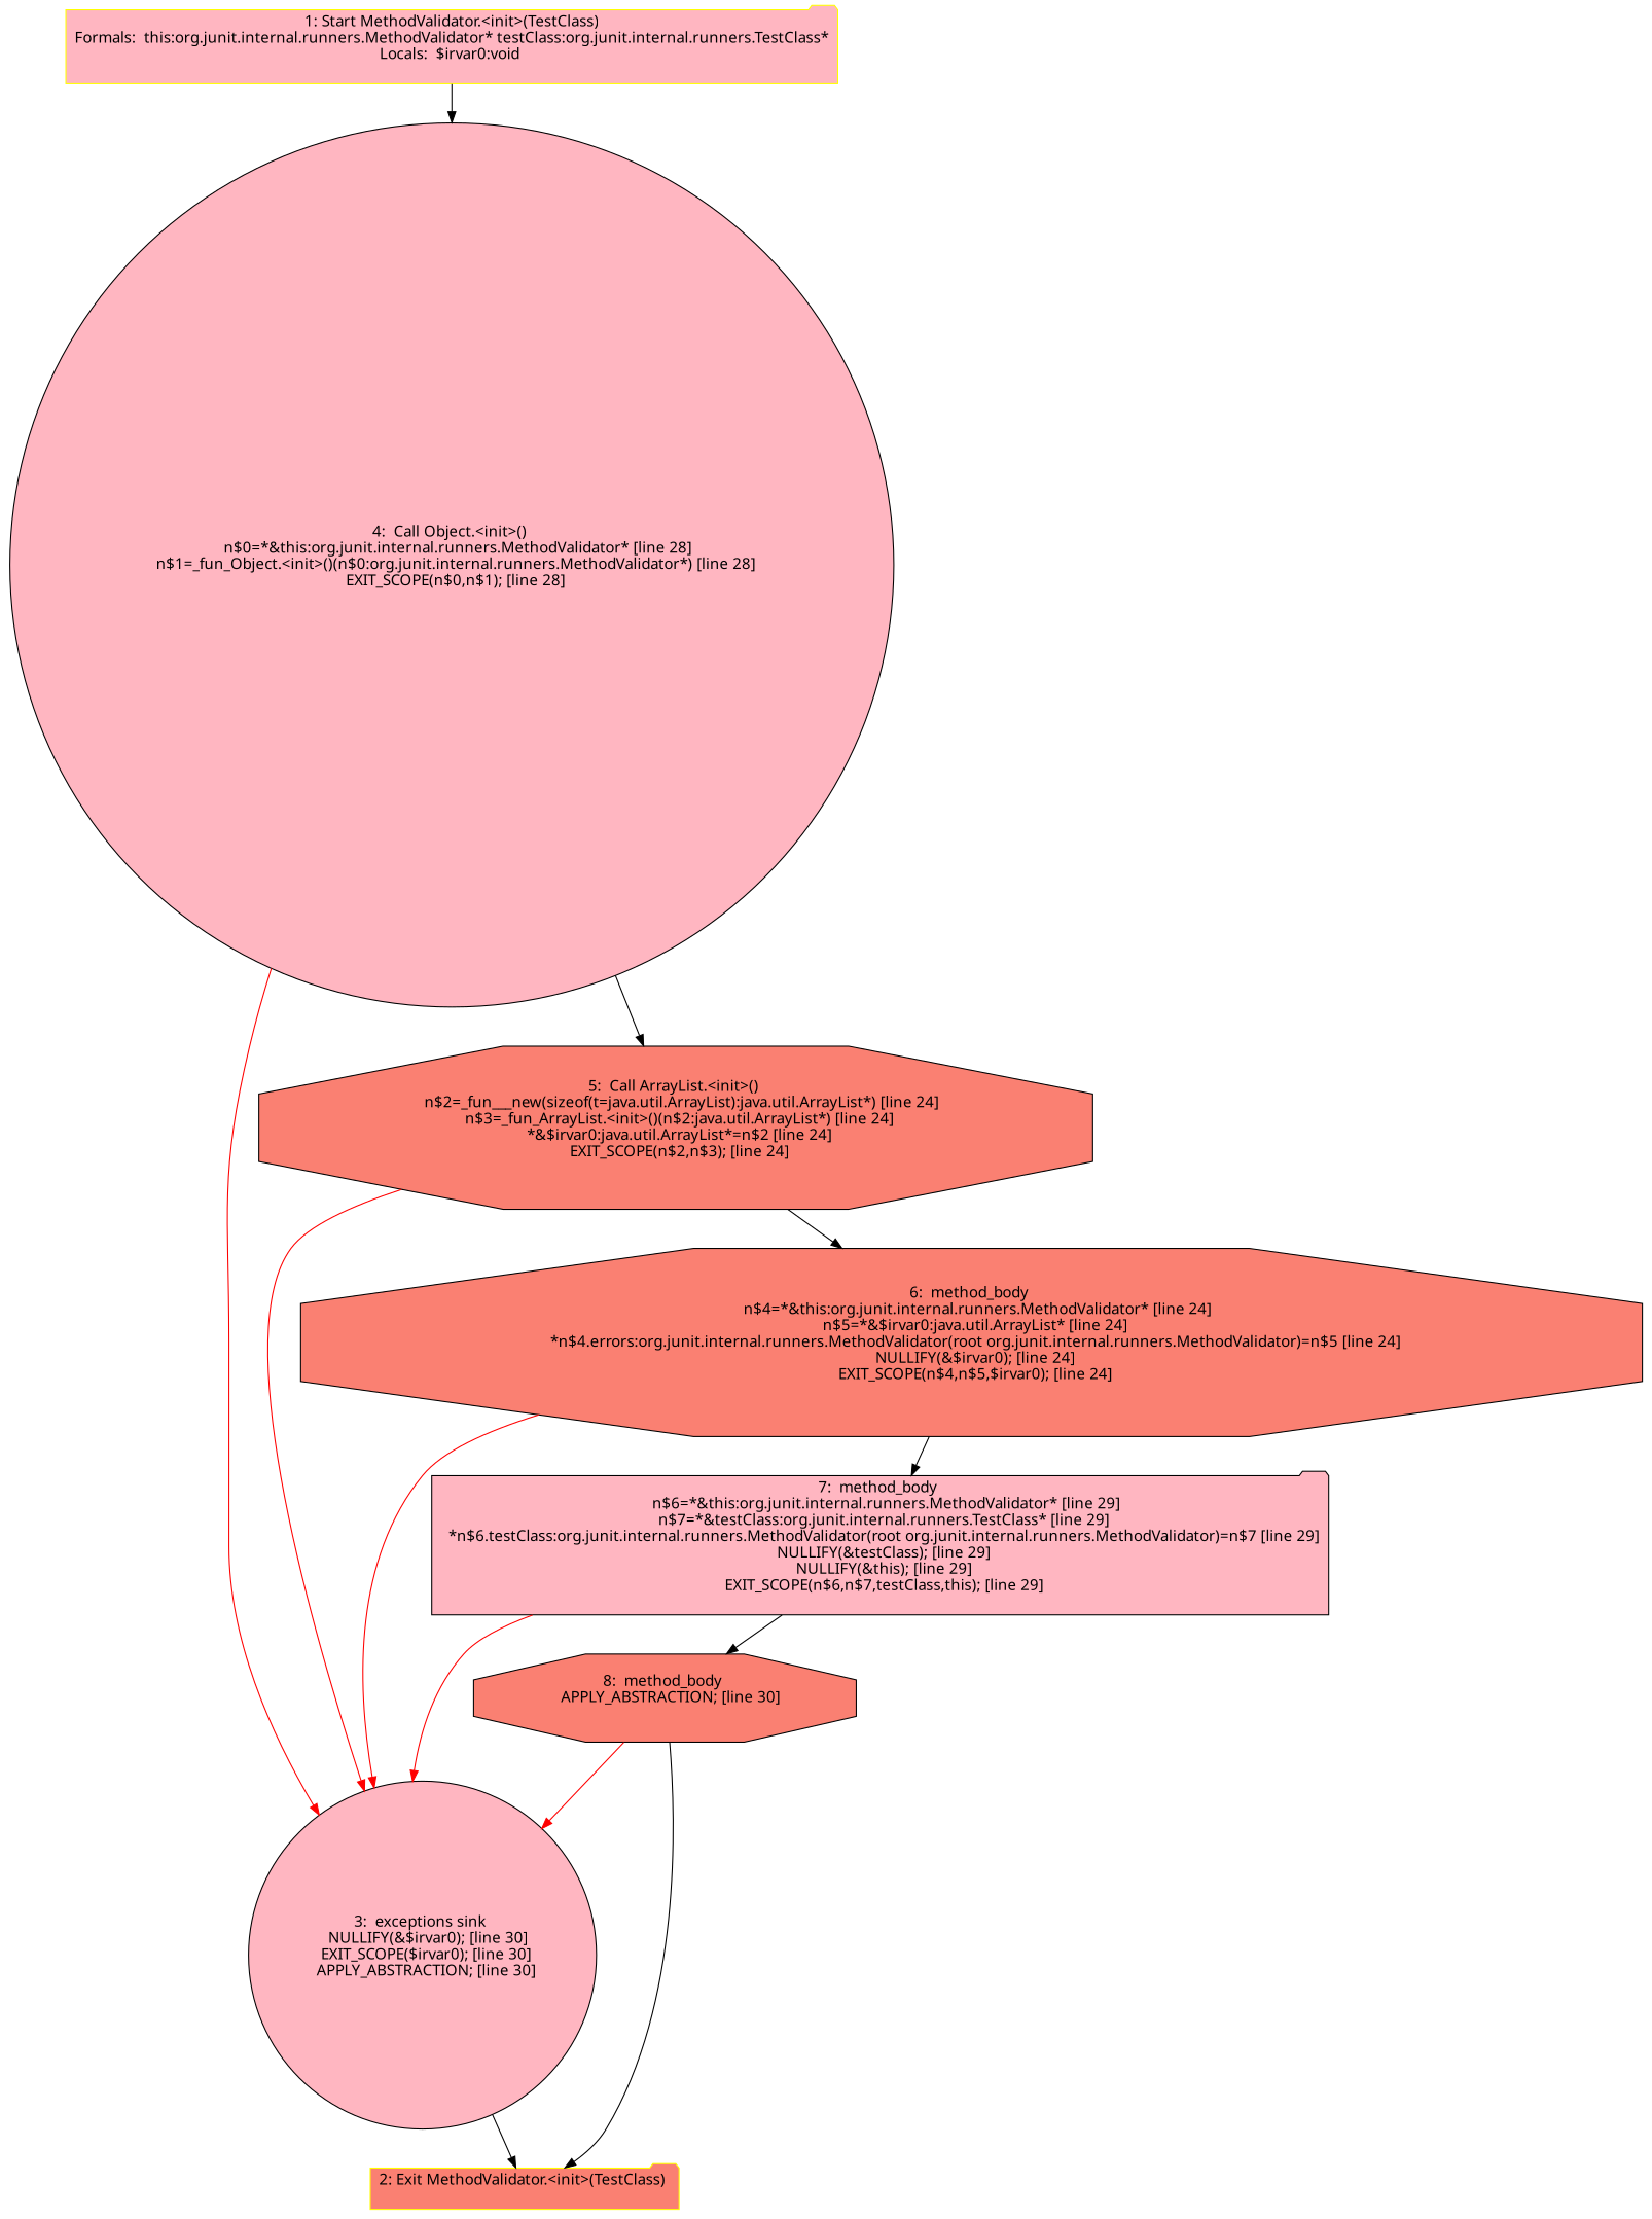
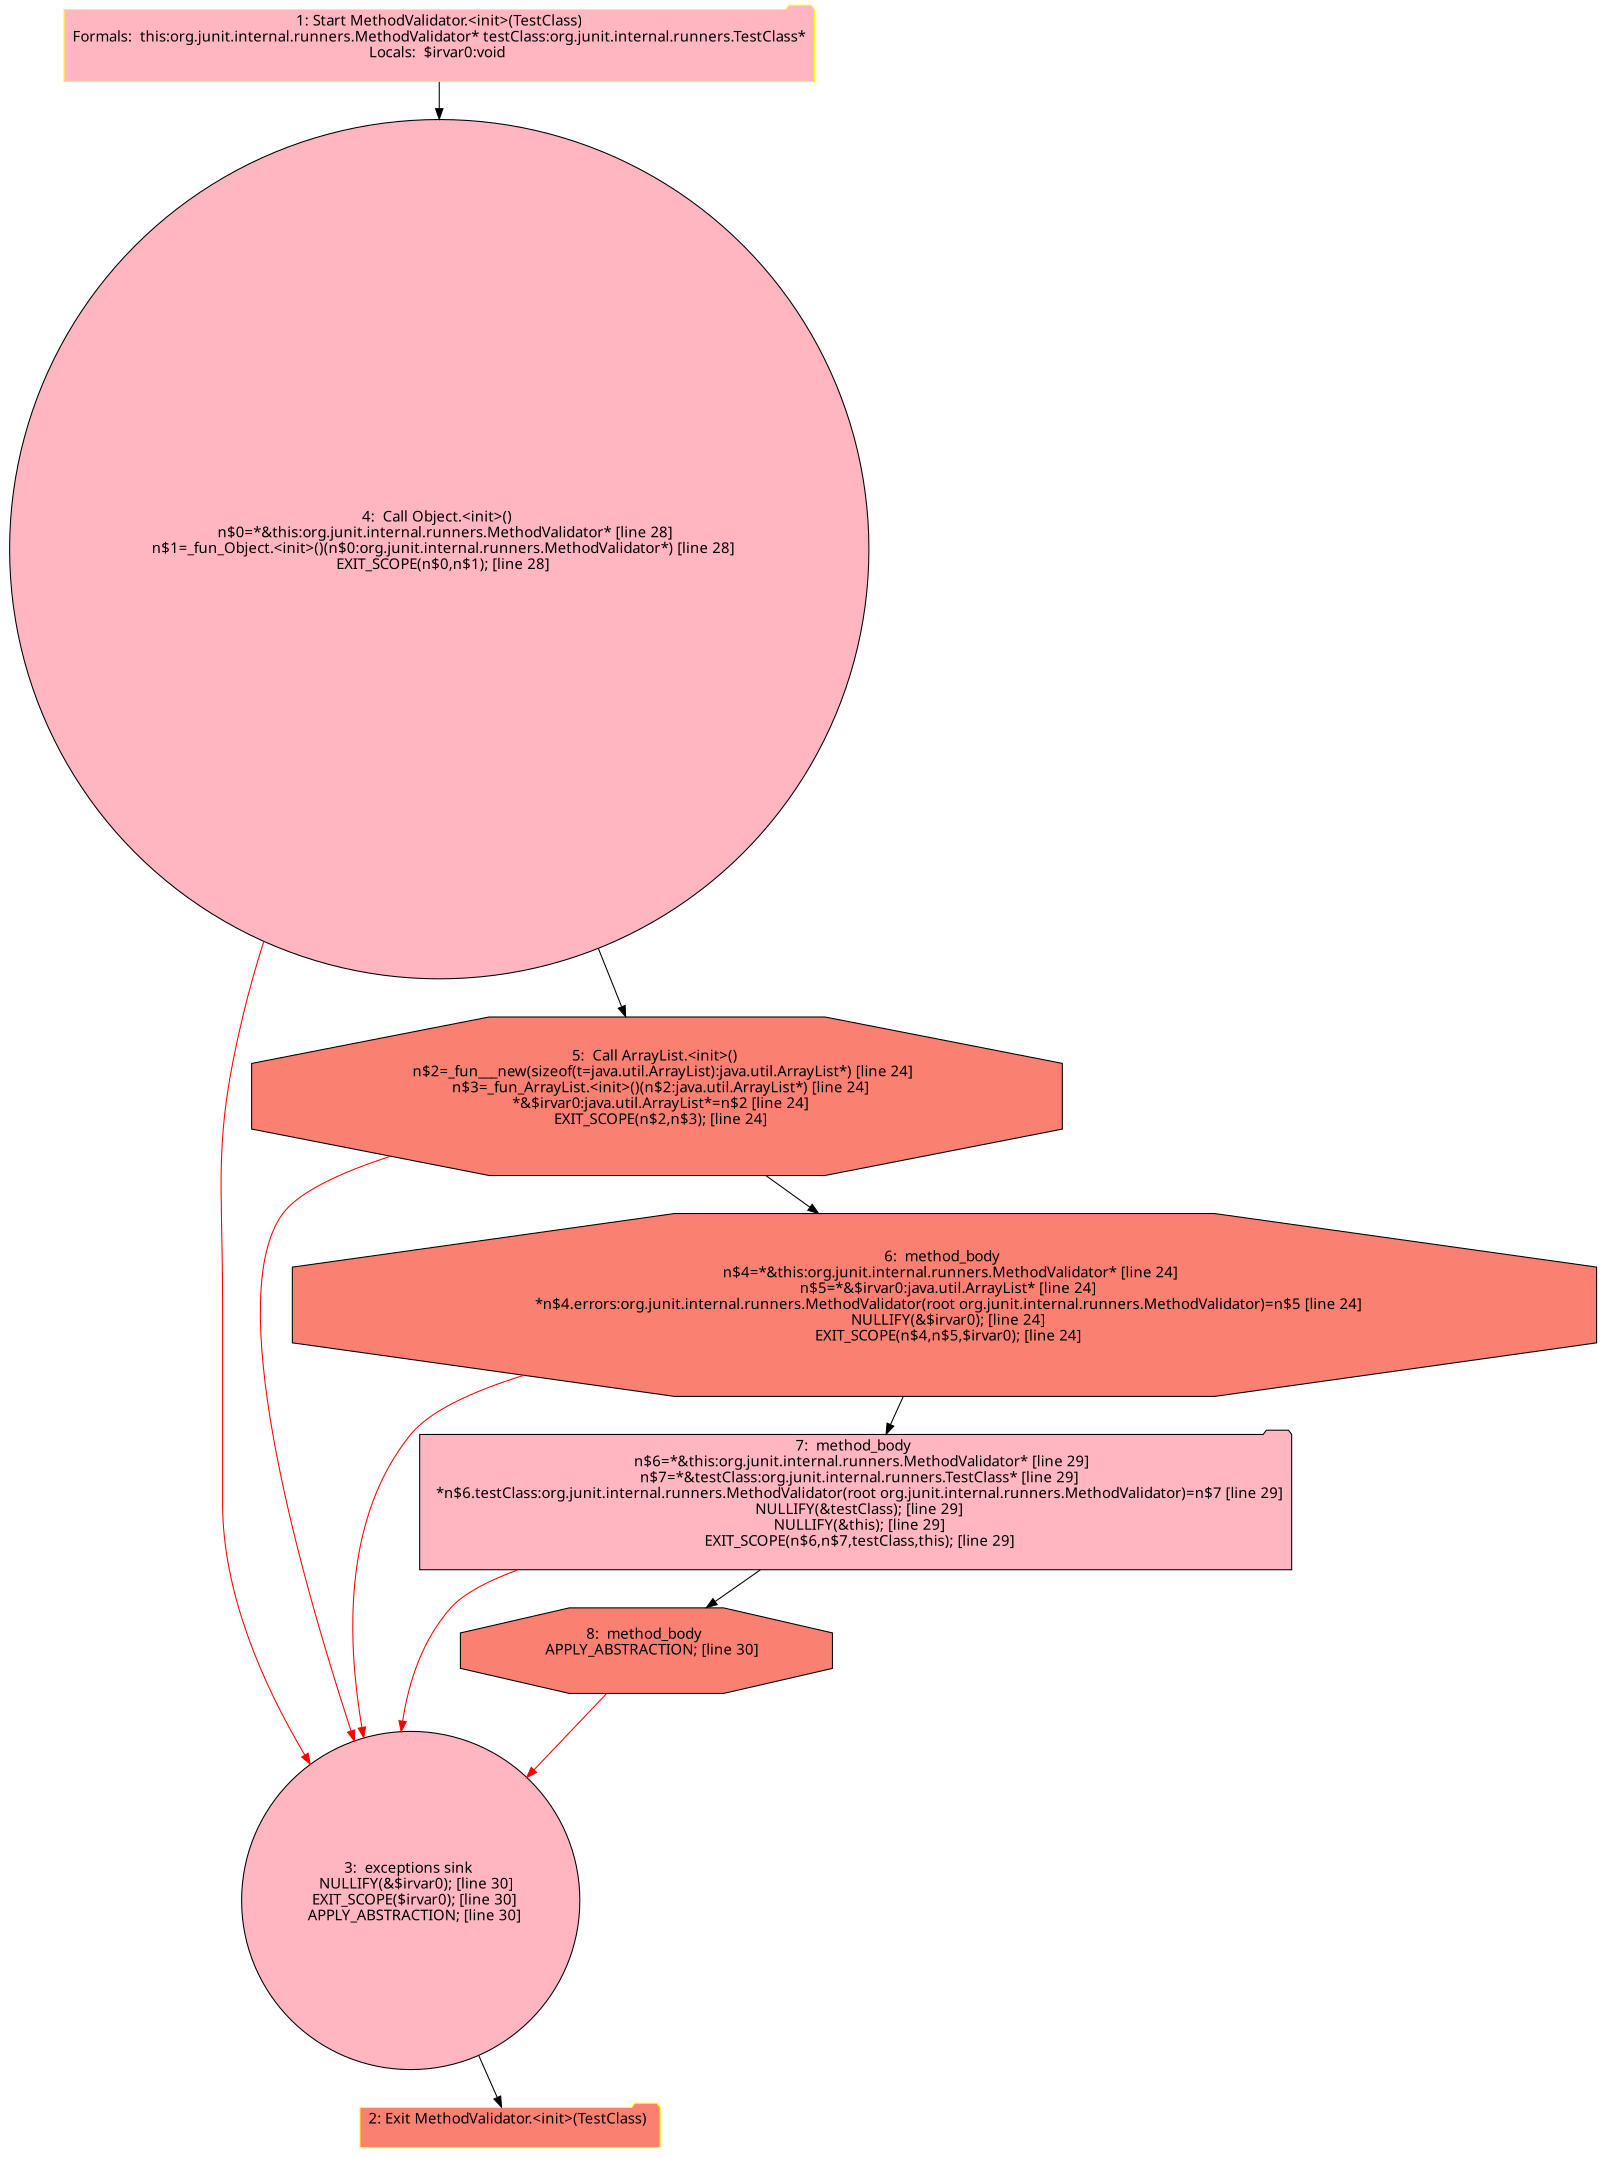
  digraph {
    fontname="Noto Sans"
    node [style=filled fillcolor=lightpink shape=folder fontname="Noto Sans"]
    edge [fontname="Noto Sans"]
    n1 [color=yellow label="1: Start MethodValidator.<init>(TestClass)\nFormals:  this:org.junit.internal.runners.MethodValidator* testClass:org.junit.internal.runners.TestClass*\nLocals:  $irvar0:void \n  "]
    n2 [label="4:  Call Object.<init>() \n   n$0=*&this:org.junit.internal.runners.MethodValidator* [line 28]\n  n$1=_fun_Object.<init>()(n$0:org.junit.internal.runners.MethodValidator*) [line 28]\n  EXIT_SCOPE(n$0,n$1); [line 28]\n " shape=circle]
    n3 [label="3:  exceptions sink \n   NULLIFY(&$irvar0); [line 30]\n  EXIT_SCOPE($irvar0); [line 30]\n  APPLY_ABSTRACTION; [line 30]\n " shape=circle]
    n4 [label="5:  Call ArrayList.<init>() \n   n$2=_fun___new(sizeof(t=java.util.ArrayList):java.util.ArrayList*) [line 24]\n  n$3=_fun_ArrayList.<init>()(n$2:java.util.ArrayList*) [line 24]\n  *&$irvar0:java.util.ArrayList*=n$2 [line 24]\n  EXIT_SCOPE(n$2,n$3); [line 24]\n " shape=octagon fillcolor=salmon]
    n5 [color=yellow label="2: Exit MethodValidator.<init>(TestClass) \n  " fillcolor=salmon]
    n6 [label="6:  method_body \n   n$4=*&this:org.junit.internal.runners.MethodValidator* [line 24]\n  n$5=*&$irvar0:java.util.ArrayList* [line 24]\n  *n$4.errors:org.junit.internal.runners.MethodValidator(root org.junit.internal.runners.MethodValidator)=n$5 [line 24]\n  NULLIFY(&$irvar0); [line 24]\n  EXIT_SCOPE(n$4,n$5,$irvar0); [line 24]\n " shape=octagon fillcolor=salmon]
    n7 [label="7:  method_body \n   n$6=*&this:org.junit.internal.runners.MethodValidator* [line 29]\n  n$7=*&testClass:org.junit.internal.runners.TestClass* [line 29]\n  *n$6.testClass:org.junit.internal.runners.MethodValidator(root org.junit.internal.runners.MethodValidator)=n$7 [line 29]\n  NULLIFY(&testClass); [line 29]\n  NULLIFY(&this); [line 29]\n  EXIT_SCOPE(n$6,n$7,testClass,this); [line 29]\n "]
    n8 [label="8:  method_body \n   APPLY_ABSTRACTION; [line 30]\n " shape=octagon fillcolor=salmon]
    n1 -> n2
    n2 -> n3 [color=red]
    n2 -> n4
    n3 -> n5
    n4 -> n3 [color=red]
    n4 -> n6
    n6 -> n3 [color=red]
    n6 -> n7
    n7 -> n3 [color=red]
    n7 -> n8
    n8 -> n3 [color=red]
-   n8 -> n5
  }
